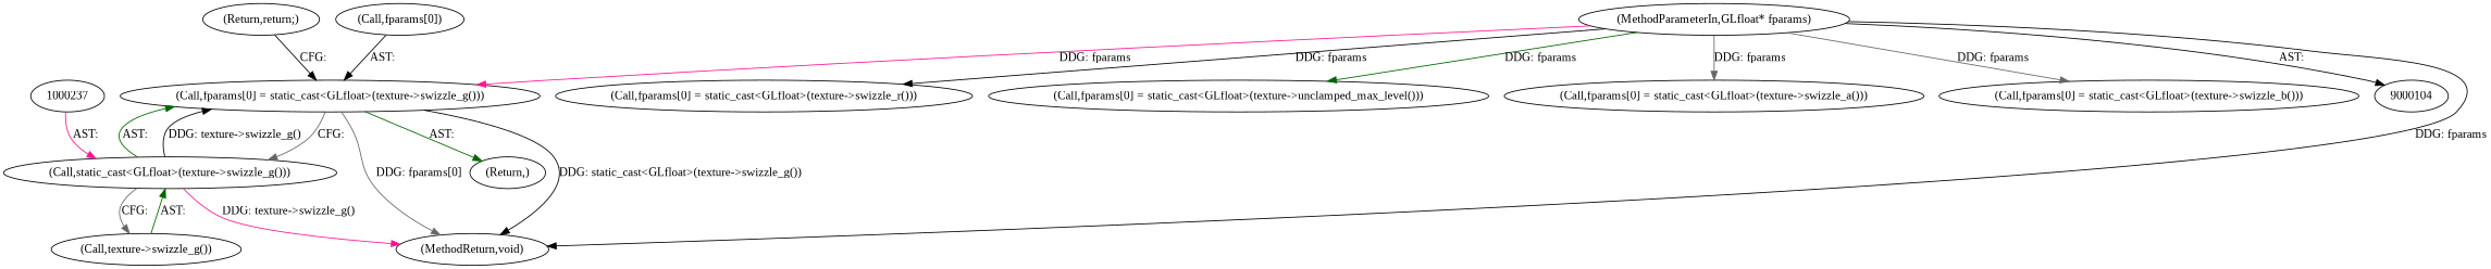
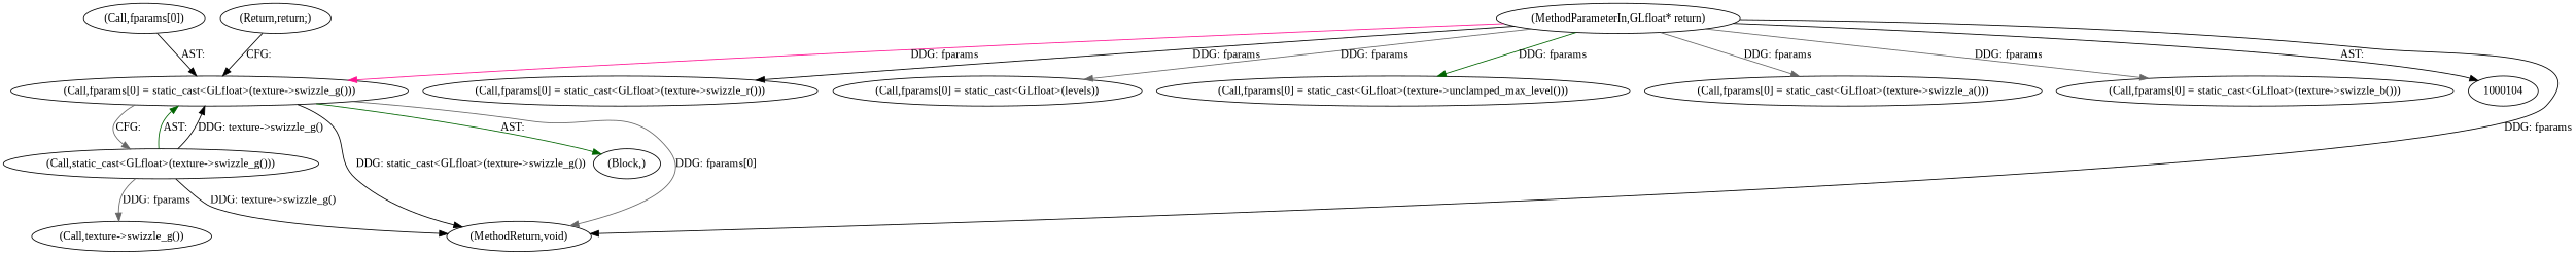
  digraph {
    fontname="Liberation Serif"
    node [fontname="Liberation Serif"]
    edge [color=black fontname="Liberation Serif"]
    n1 [label="(Call,fparams[0] = static_cast<GLfloat>(texture->swizzle_g()))"]
    n2 [label="(Call,static_cast<GLfloat>(texture->swizzle_g()))"]
-   n3 [label="(Return,)"]
+   n3 [label="(Block,)"]
    n4 [label="(MethodReturn,void)"]
    n5 [label="(Call,texture->swizzle_g())"]
-   n6 [label="(MethodParameterIn,GLfloat* fparams)"]
+   n6 [label="(MethodParameterIn,GLfloat* return)"]
    n7 [label="(Call,fparams[0] = static_cast<GLfloat>(texture->swizzle_r()))"]
+   n8 [label="(Call,fparams[0] = static_cast<GLfloat>(levels))"]
    n9 [label="(Call,fparams[0] = static_cast<GLfloat>(texture->unclamped_max_level()))"]
    n10 [label="(Call,fparams[0] = static_cast<GLfloat>(texture->swizzle_a()))"]
    n11 [label="(Call,fparams[0] = static_cast<GLfloat>(texture->swizzle_b()))"]
-   1000104 [label=9000104]
+   1000104
    n13 [label="(Return,return;)"]
    n14 [label="(Call,fparams[0])"]
-   1000237
    n1 -> n2 [color=gray40 label="CFG: "]
    n1 -> n3 [color=darkgreen label="AST: "]
    n1 -> n4 [label="DDG: static_cast<GLfloat>(texture->swizzle_g())"]
    n1 -> n4 [color=gray40 label="DDG: fparams[0]"]
    n2 -> n1 [color=darkgreen label="AST: "]
    n2 -> n1 [label="DDG: texture->swizzle_g()"]
-   n2 -> n4 [color=deeppink label="DDG: texture->swizzle_g()"]
-   n2 -> n5 [color=gray40 label="CFG: "]
-   n5 -> n2 [color=darkgreen label="AST: "]
+   n2 -> n4 [label="DDG: texture->swizzle_g()"]
+   n2 -> n5 [color=gray40 label="DDG: fparams"]
    n6 -> n1 [color=deeppink label="DDG: fparams"]
    n6 -> n4 [label="DDG: fparams"]
    n6 -> n7 [label="DDG: fparams"]
+   n6 -> n8 [color=gray40 label="DDG: fparams"]
    n6 -> n9 [color=darkgreen label="DDG: fparams"]
    n6 -> n10 [color=gray40 label="DDG: fparams"]
    n6 -> n11 [color=gray40 label="DDG: fparams"]
    n6 -> 1000104 [label="AST: "]
    n13 -> n1 [label="CFG: "]
    n14 -> n1 [label="AST: "]
-   1000237 -> n2 [color=deeppink label="AST: "]
  }
